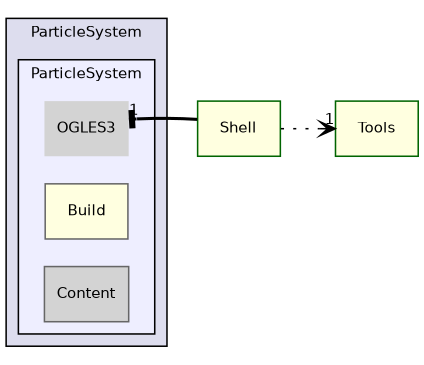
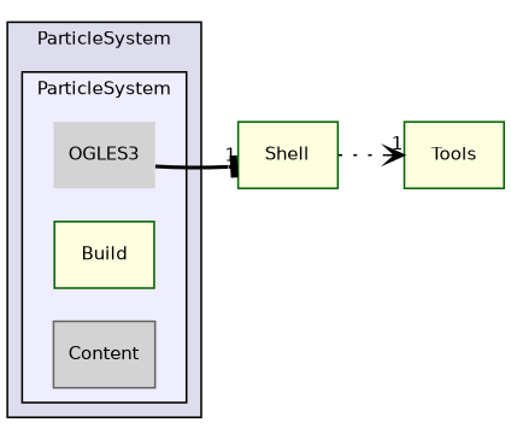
  digraph {
    compound=true
    fontname="DejaVu Sans"
    rankdir=LR
    node [color=gray40 fillcolor=lightyellow fontname="DejaVu Sans" fontsize=10 shape=box style=filled]
    edge [fontname="DejaVu Sans" headlabel=1 labeldistance=1.5 labelfontname=Helvetica labelfontsize=10]
    n1 [fillcolor=lightgrey label=OGLES3 shape=plaintext]
-   n2 [label=Build]
+   n2 [color=darkgreen label=Build]
    n3 [fillcolor=lightgrey label=Content]
    n4 [color=darkgreen label=Shell]
    n5 [color=darkgreen label=Tools]
    subgraph cluster_1 {
      bgcolor="#ddddee"
      fontsize=10
      label=ParticleSystem
      pencolor=black
      subgraph cluster_2 {
        bgcolor="#eeeeff"
        fontsize=10
        label=ParticleSystem
        pencolor=black
        n1
        n2
        n3
      }
    }
-   n4 -> n1 [arrowhead=tee style=bold]
+   n1 -> n4 [arrowhead=tee style=bold]
    n4 -> n5 [arrowhead=vee style=dotted]
  }
